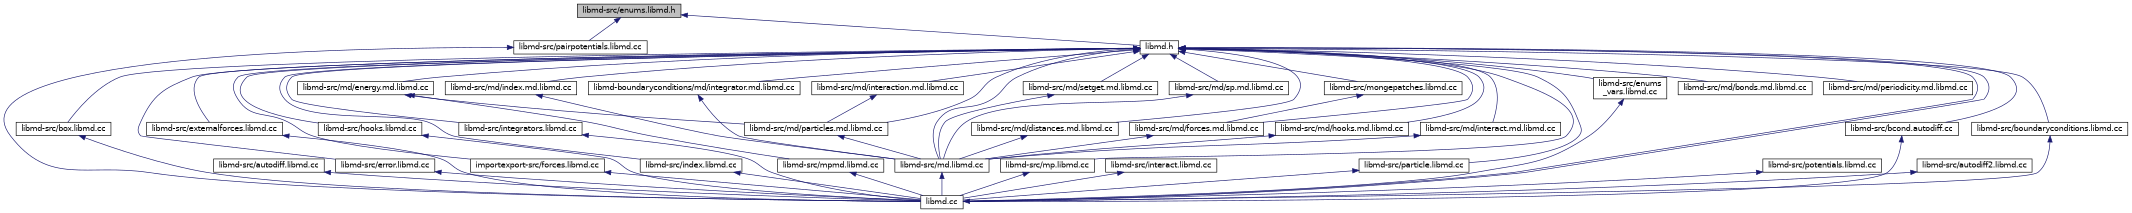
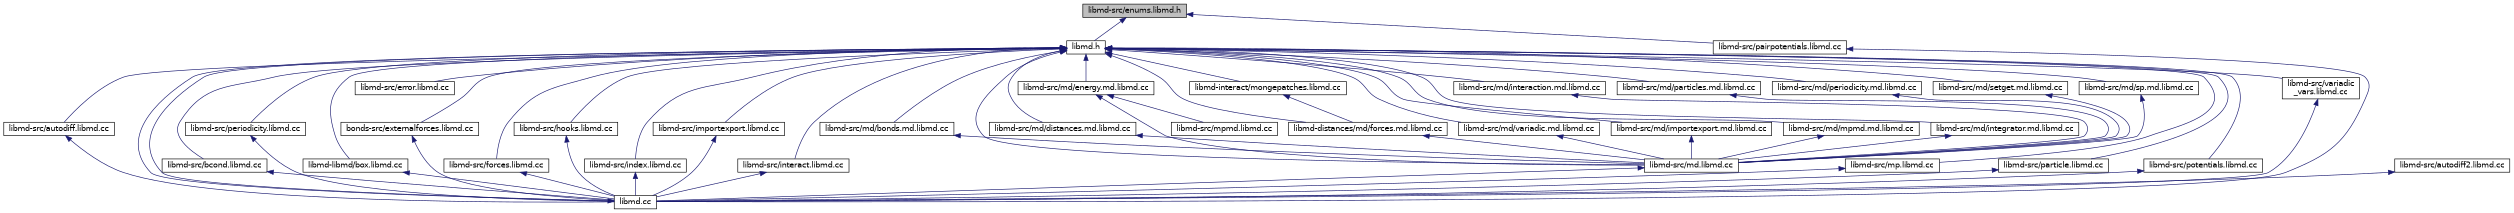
  digraph {
    node [color=black fontname=Helvetica fontsize=12 shape=record]
    edge [color=midnightblue dir=back fontname=Helvetica fontsize=12 labelfontname=Helvetica labelfontsize=12 style=solid]
    n1 [fillcolor=grey75 fontcolor=black height=0.2 label="libmd-src/enums.libmd.h" style=filled width=0.4]
    n2 [height=0.2 label="libmd.h" width=0.4]
    n3 [height=0.2 label="libmd-src/pairpotentials.libmd.cc" width=0.4]
    n4 [height=0.2 label="libmd-src/autodiff.libmd.cc" width=0.4]
    n5 [height=0.2 label="libmd.cc" width=0.4]
-   n6 [height=0.2 label="libmd-src/bcond.autodiff.cc" width=0.4]
-   n7 [height=0.2 label="libmd-src/boundaryconditions.libmd.cc" width=0.4]
-   n8 [height=0.2 label="libmd-src/box.libmd.cc" width=0.4]
+   n6 [height=0.2 label="libmd-src/bcond.libmd.cc" width=0.4]
+   n7 [height=0.2 label="libmd-src/periodicity.libmd.cc" width=0.4]
+   n8 [height=0.2 label="libmd-libmd/box.libmd.cc" width=0.4]
    n9 [height=0.2 label="libmd-src/error.libmd.cc" width=0.4]
-   n10 [height=0.2 label="libmd-src/externalforces.libmd.cc" width=0.4]
-   n11 [height=0.2 label="importexport-src/forces.libmd.cc" width=0.4]
+   n10 [height=0.2 label="bonds-src/externalforces.libmd.cc" width=0.4]
+   n11 [height=0.2 label="libmd-src/forces.libmd.cc" width=0.4]
    n12 [height=0.2 label="libmd-src/hooks.libmd.cc" width=0.4]
    n13 [height=0.2 label="libmd-src/index.libmd.cc" width=0.4]
-   n14 [height=0.2 label="libmd-src/integrators.libmd.cc" width=0.4]
+   n14 [height=0.2 label="libmd-src/importexport.libmd.cc" width=0.4]
    n15 [height=0.2 label="libmd-src/interact.libmd.cc" width=0.4]
    n16 [height=0.2 label="libmd-src/md/bonds.md.libmd.cc" width=0.4]
    n17 [height=0.2 label="libmd-src/md.libmd.cc" width=0.4]
    n18 [height=0.2 label="libmd-src/md/distances.md.libmd.cc" width=0.4]
    n19 [height=0.2 label="libmd-src/md/energy.md.libmd.cc" width=0.4]
-   n20 [height=0.2 label="libmd-src/md/forces.md.libmd.cc" width=0.4]
-   n21 [height=0.2 label="libmd-src/md/hooks.md.libmd.cc" width=0.4]
-   n22 [height=0.2 label="libmd-src/md/interact.md.libmd.cc" width=0.4]
-   n23 [height=0.2 label="libmd-src/md/index.md.libmd.cc" width=0.4]
-   n24 [height=0.2 label="libmd-boundaryconditions/md/integrator.md.libmd.cc" width=0.4]
+   n20 [height=0.2 label="libmd-distances/md/forces.md.libmd.cc" width=0.4]
+   n21 [height=0.2 label="libmd-src/md/variadic.md.libmd.cc" width=0.4]
+   n22 [height=0.2 label="libmd-src/md/importexport.md.libmd.cc" width=0.4]
+   n23 [height=0.2 label="libmd-src/md/mpmd.md.libmd.cc" width=0.4]
+   n24 [height=0.2 label="libmd-src/md/integrator.md.libmd.cc" width=0.4]
    n25 [height=0.2 label="libmd-src/md/interaction.md.libmd.cc" width=0.4]
    n26 [height=0.2 label="libmd-src/md/particles.md.libmd.cc" width=0.4]
    n27 [height=0.2 label="libmd-src/md/periodicity.md.libmd.cc" width=0.4]
    n28 [height=0.2 label="libmd-src/md/setget.md.libmd.cc" width=0.4]
    n29 [height=0.2 label="libmd-src/md/sp.md.libmd.cc" width=0.4]
-   n30 [height=0.2 label="libmd-src/mongepatches.libmd.cc" width=0.4]
+   n30 [height=0.2 label="libmd-interact/mongepatches.libmd.cc" width=0.4]
    n31 [height=0.2 label="libmd-src/mp.libmd.cc" width=0.4]
    n32 [height=0.2 label="libmd-src/particle.libmd.cc" width=0.4]
    n33 [height=0.2 label="libmd-src/potentials.libmd.cc" width=0.4]
-   n34 [height=0.2 label="libmd-src/enums\l_vars.libmd.cc" width=0.4]
+   n34 [height=0.2 label="libmd-src/variadic\l_vars.libmd.cc" width=0.4]
    n35 [height=0.2 label="libmd-src/autodiff2.libmd.cc" width=0.4]
    n36 [height=0.2 label="libmd-src/mpmd.libmd.cc" width=0.4]
    n1 -> n2
    n1 -> n3
+   n2 -> n4
    n2 -> n5
    n2 -> n6
    n2 -> n7
    n2 -> n8
    n2 -> n9
    n2 -> n10
    n2 -> n11
    n2 -> n12
    n2 -> n13
    n2 -> n14
+   n2 -> n15
    n2 -> n16
    n2 -> n17
    n2 -> n18
    n2 -> n19
    n2 -> n20
    n2 -> n21
    n2 -> n22
    n2 -> n23
    n2 -> n24
    n2 -> n25
    n2 -> n26
    n2 -> n27
    n2 -> n28
    n2 -> n29
    n2 -> n30
    n2 -> n31
    n2 -> n32
+   n2 -> n33
    n2 -> n34
    n3 -> n5
    n4 -> n5
    n5 -> n2
    n6 -> n5
    n7 -> n5
    n8 -> n5
-   n9 -> n5
    n10 -> n5
    n11 -> n5
    n12 -> n5
    n13 -> n5
    n14 -> n5
    n15 -> n5
+   n16 -> n17
    n17 -> n5
    n18 -> n17
-   n19 -> n26
+   n19 -> n17
    n19 -> n36
    n20 -> n17
    n21 -> n17
    n22 -> n17
    n23 -> n17
    n24 -> n17
-   n25 -> n26
+   n25 -> n17
    n26 -> n17
+   n27 -> n17
    n28 -> n17
    n29 -> n17
    n30 -> n20
    n31 -> n5
    n32 -> n5
    n33 -> n5
    n34 -> n5
    n35 -> n5
-   n36 -> n5
  }
